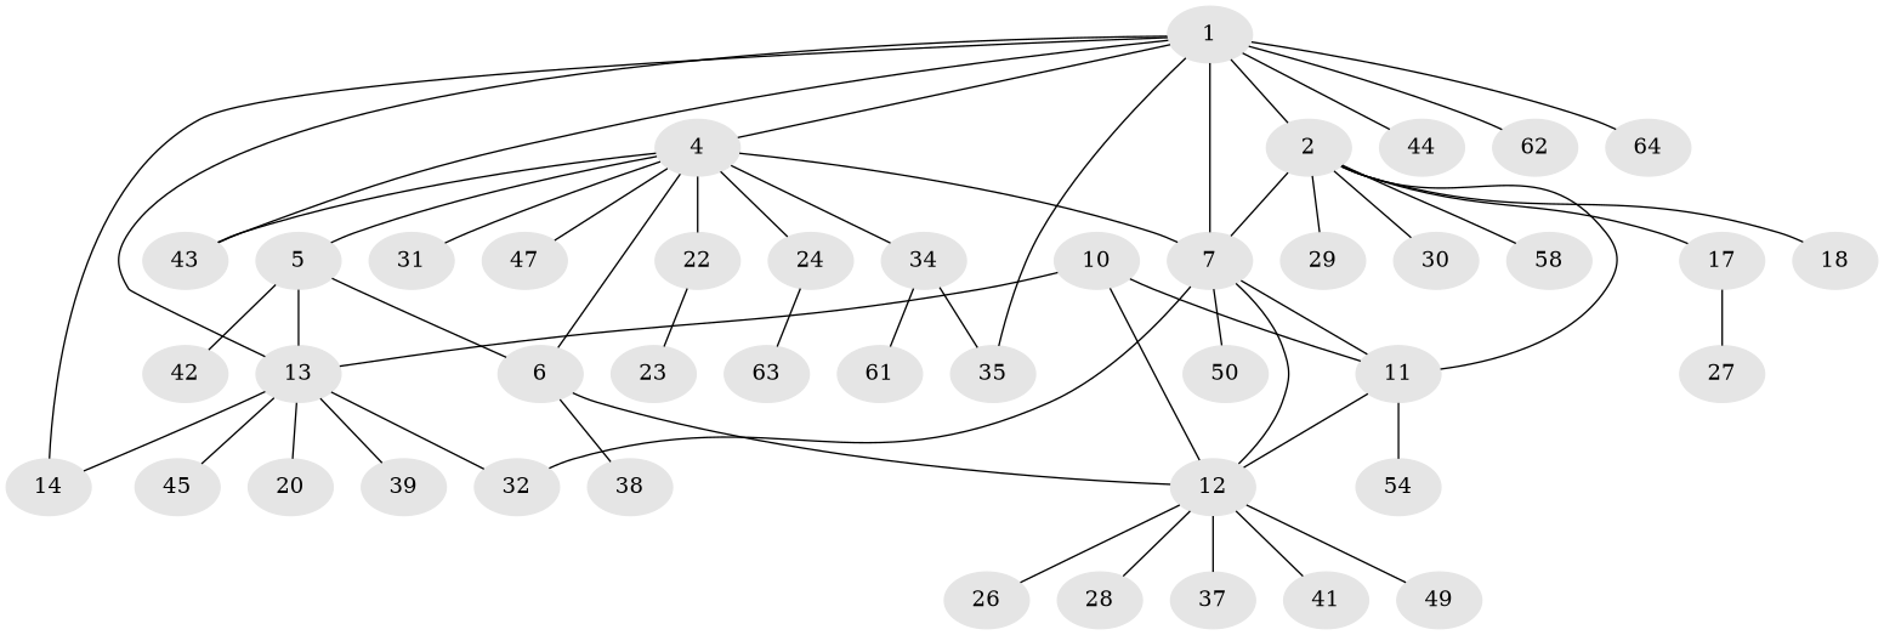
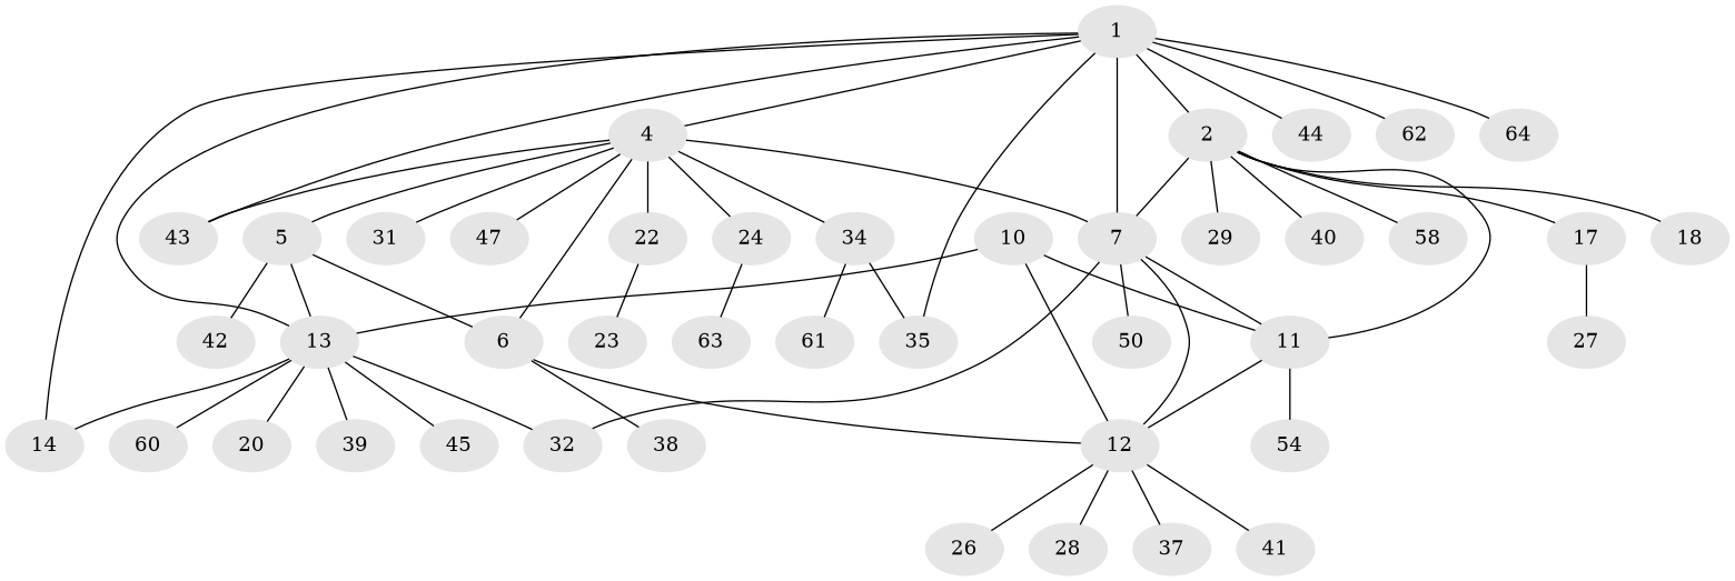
  graph {
    node [color=gray90 style=filled]
    1 [super="+15"]
    2 [super="+3"]
    4 [super="+8"]
    7 [super="+9"]
    13 [super="+16"]
    14 [super="+33"]
    35
    43
    44
    62
    64
    11 [super="+46"]
    17
    18
    29
-   30 [super="+53"]
+   30 [super="+53" label=40]
    58
    5 [super="+48"]
    6 [super="+21"]
    22 [super="+36"]
    24 [super="+55"]
    31
    34 [super="+57"]
    47
    12 [super="+52"]
    32 [super="+59"]
    50
    20
    39
    45
+   60
    54
    27 [super="+51"]
    42
    38
    23
    63
    61
    26
    28
    37
    41
-   49
    10 [super="+40"]
    1 -- 2 [weight=2]
    1 -- 4
    1 -- 7
    1 -- 13
    1 -- 14
    1 -- 35
    1 -- 43
    1 -- 44
    1 -- 62
    1 -- 64
    2 -- 7
    2 -- 11
    2 -- 17
    2 -- 18
    2 -- 29
    2 -- 30
    2 -- 58
    4 -- 7 [weight=2]
    4 -- 43
    4 -- 5
    4 -- 6
    4 -- 22
    4 -- 24
    4 -- 31
    4 -- 34
    4 -- 47
    7 -- 11
    7 -- 12
    7 -- 32
    7 -- 50
    13 -- 14
    13 -- 32
    13 -- 20
    13 -- 39
    13 -- 45
+   13 -- 60
    11 -- 12
    11 -- 54
    17 -- 27
    5 -- 13
    5 -- 6
    5 -- 42
    6 -- 12
    6 -- 38
    22 -- 23
    24 -- 63
    34 -- 35
    34 -- 61
    12 -- 26
    12 -- 28
    12 -- 37
    12 -- 41
-   12 -- 49
    10 -- 13
    10 -- 11
    10 -- 12
  }
